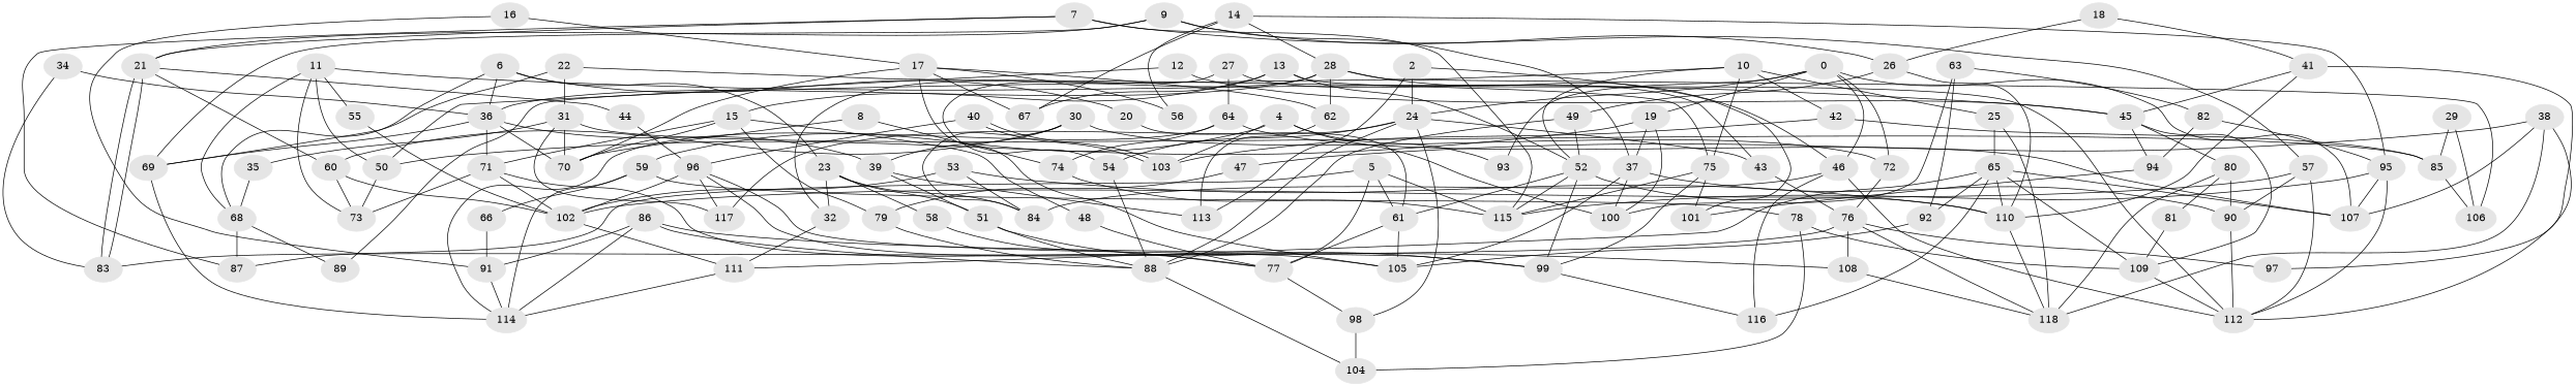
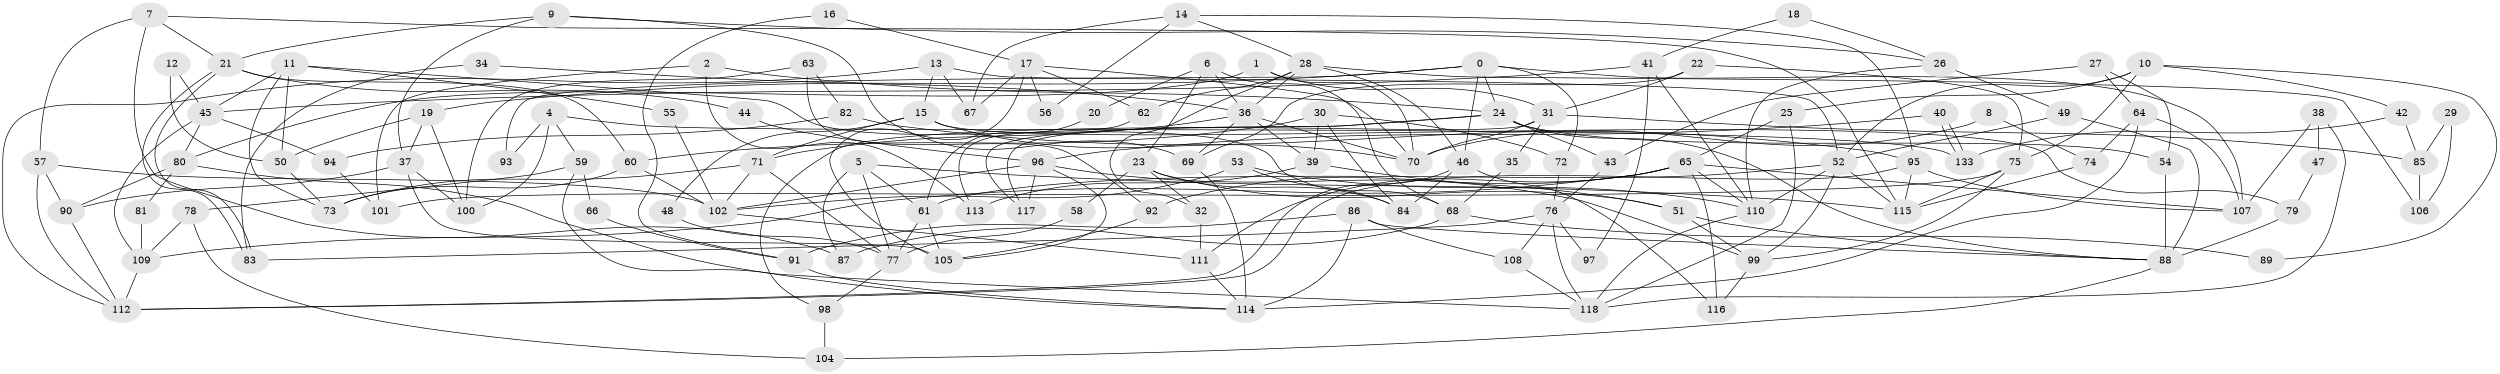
  graph {
    node [color=gray90 style=filled]
+   1
    31
    70
    80
    117
    85
    35
    118
    90
    81
    2
    24
    101
    113
    43
    54
    88
    98
    n19 [label=0]
    19
    46
    72
    93
    107
    100
    37
    50
    112
    84
    116
    76
    4
    59
-   103
+   103 [label=133]
    66
    78
    114
    5
    61
    77
    87
    115
    105
    6
    20
    23
    36
    68
    32
    51
    58
    69
    71
    39
    89
    7
    21
    57
    44
    60
    83
    102
    8
    74
    9
    26
    49
    110
    10
    25
    42
    52
    75
    65
    99
    11
    45
    55
    73
    94
    109
    12
    13
    15
    67
    48
    79
    14
    28
    56
    95
    62
    106
    16
    17
    91
    18
    41
    97
    96
    22
    111
    104
    92
    27
    64
    29
    30
    34
    38
    47
    40
    108
    63
    82
    53
    86
+   1 -- 31
+   1 -- 70
+   1 -- 80
    31 -- 70
    31 -- 117
    31 -- 85
    31 -- 35
    80 -- 118
    80 -- 90
    80 -- 81
    85 -- 106
    35 -- 68
    90 -- 112
    81 -- 109
    2 -- 24
    2 -- 101
    2 -- 113
    24 -- 117
    24 -- 43
    24 -- 54
    24 -- 88
    24 -- 98
    43 -- 76
    54 -- 88
    88 -- 104
    98 -- 104
    n19 -- 24
    n19 -- 19
    n19 -- 46
    n19 -- 72
    n19 -- 93
    n19 -- 107
    19 -- 100
    19 -- 37
    19 -- 50
    46 -- 112
    46 -- 84
    46 -- 116
    72 -- 76
    37 -- 90
    37 -- 100
    37 -- 105
    50 -- 73
    76 -- 118
    76 -- 83
    76 -- 97
    76 -- 108
    4 -- 93
    4 -- 100
    4 -- 59
    4 -- 103
    59 -- 66
    59 -- 78
    59 -- 114
    66 -- 91
    78 -- 109
    78 -- 104
    5 -- 61
    5 -- 77
    5 -- 87
    5 -- 115
    61 -- 77
    61 -- 105
    77 -- 98
    6 -- 20
    6 -- 23
    6 -- 36
    6 -- 68
    20 -- 61
    23 -- 84
    23 -- 32
    23 -- 51
    23 -- 58
    36 -- 70
    36 -- 69
    36 -- 71
    36 -- 39
    68 -- 87
    68 -- 89
    32 -- 111
    51 -- 88
    51 -- 99
    58 -- 77
    69 -- 114
    71 -- 77
    71 -- 102
    71 -- 73
    39 -- 113
    39 -- 51
    7 -- 87
    7 -- 115
    7 -- 21
    7 -- 57
    21 -- 44
    21 -- 60
    21 -- 83
    21 -- 83
    57 -- 90
    57 -- 112
    57 -- 102
    44 -- 96
    60 -- 102
    60 -- 73
    102 -- 111
    8 -- 70
    8 -- 74
    74 -- 115
    9 -- 37
    9 -- 69
    9 -- 21
    9 -- 26
    26 -- 49
    26 -- 110
    49 -- 88
    49 -- 52
    110 -- 118
    10 -- 89
    10 -- 25
    10 -- 42
    10 -- 52
    10 -- 75
    25 -- 118
    25 -- 65
    42 -- 85
    42 -- 103
    52 -- 61
    52 -- 115
    52 -- 110
    52 -- 99
    75 -- 101
    75 -- 115
    75 -- 99
    65 -- 107
    65 -- 116
    65 -- 110
    65 -- 109
    65 -- 111
    65 -- 92
    99 -- 116
    11 -- 50
    11 -- 68
    11 -- 45
    11 -- 55
    11 -- 73
    45 -- 80
    45 -- 94
    45 -- 109
    55 -- 102
    94 -- 101
    109 -- 112
    12 -- 50
    12 -- 45
    13 -- 112
    13 -- 52
    13 -- 15
    13 -- 67
    15 -- 70
    15 -- 71
    15 -- 48
    15 -- 79
    48 -- 77
    79 -- 88
    14 -- 67
    14 -- 28
    14 -- 56
    14 -- 95
    28 -- 46
    28 -- 36
    28 -- 32
    28 -- 62
    28 -- 106
    95 -- 107
    95 -- 112
    95 -- 115
    62 -- 113
    16 -- 17
    16 -- 91
    17 -- 70
    17 -- 105
    17 -- 67
    17 -- 56
    17 -- 62
    91 -- 114
    18 -- 26
    18 -- 41
    41 -- 110
    41 -- 45
    41 -- 97
    96 -- 117
    96 -- 105
    96 -- 102
    96 -- 99
    22 -- 31
    22 -- 69
    22 -- 75
    111 -- 114
    92 -- 105
    27 -- 43
    27 -- 54
    27 -- 64
    64 -- 107
    64 -- 114
    64 -- 74
    29 -- 85
    29 -- 106
    30 -- 72
    30 -- 84
    30 -- 39
    30 -- 60
    34 -- 36
    34 -- 83
    38 -- 118
    38 -- 107
-   38 -- 112
    38 -- 47
    47 -- 79
    40 -- 103
    40 -- 103
    40 -- 96
    108 -- 118
    63 -- 100
    63 -- 92
    63 -- 82
    82 -- 94
    82 -- 95
    53 -- 84
    53 -- 102
    53 -- 110
    86 -- 88
    86 -- 114
    86 -- 91
    86 -- 108
  }
